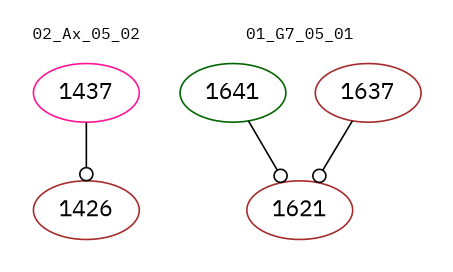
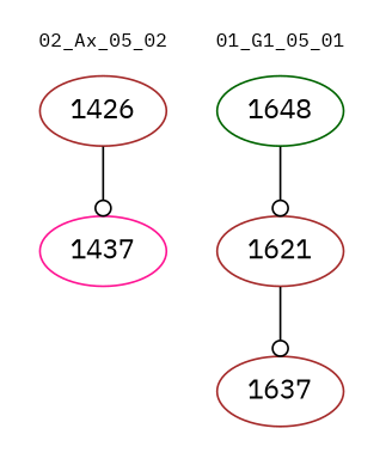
  digraph {
    fontname="IBM Plex Mono"
    node [color=brown fontname="IBM Plex Mono"]
    edge [arrowhead=odot color=black fontname="IBM Plex Mono" style=solid]
    n1 [color=deeppink label=1437]
    n2 [label=1426]
    n3 [label=1621]
    n4 [label=1637]
-   n5 [color=darkgreen label=1641]
+   n5 [color=darkgreen label=1648]
    subgraph cluster_1 {
      color=white
      fontsize=10
      label="02_Ax_05_02"
      n1
      n2
    }
    subgraph cluster_2 {
      color=white
      fontsize=10
-     label="01_G7_05_01"
+     label="01_G1_05_01"
      n3
      n4
      n5
    }
-   n1 -> n2
-   n4 -> n3
+   n2 -> n1
+   n3 -> n4
    n5 -> n3
  }
